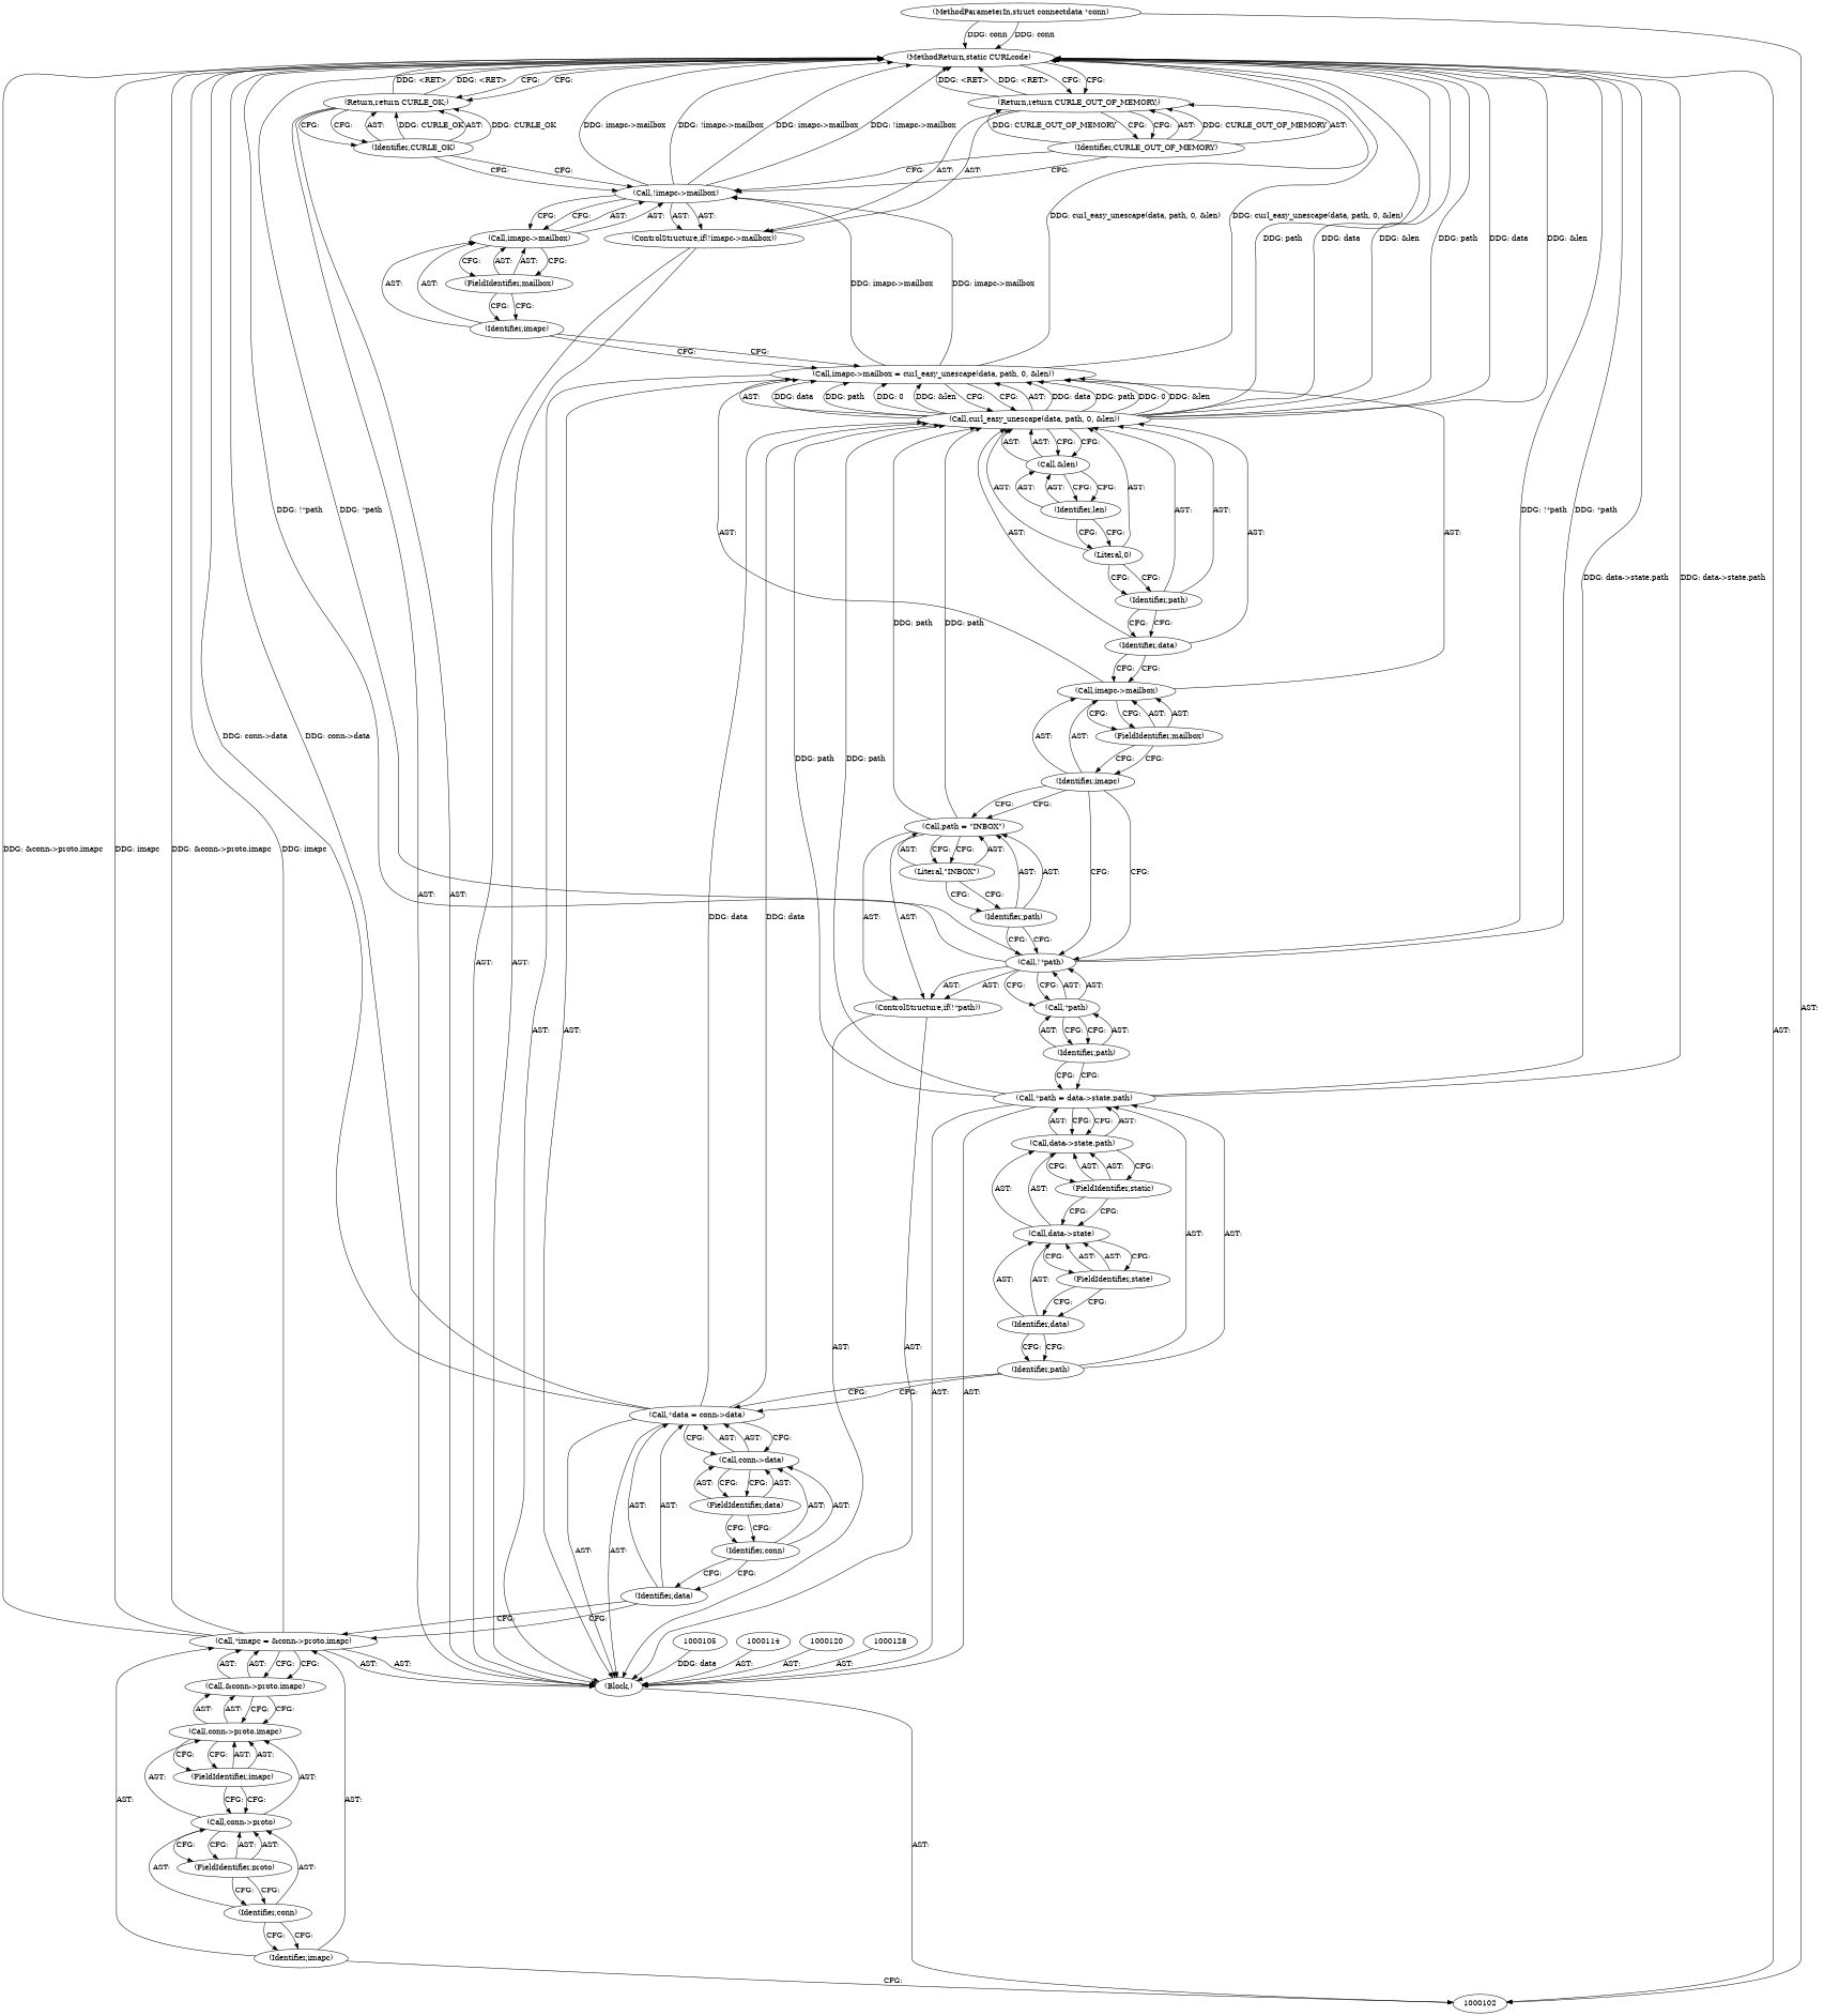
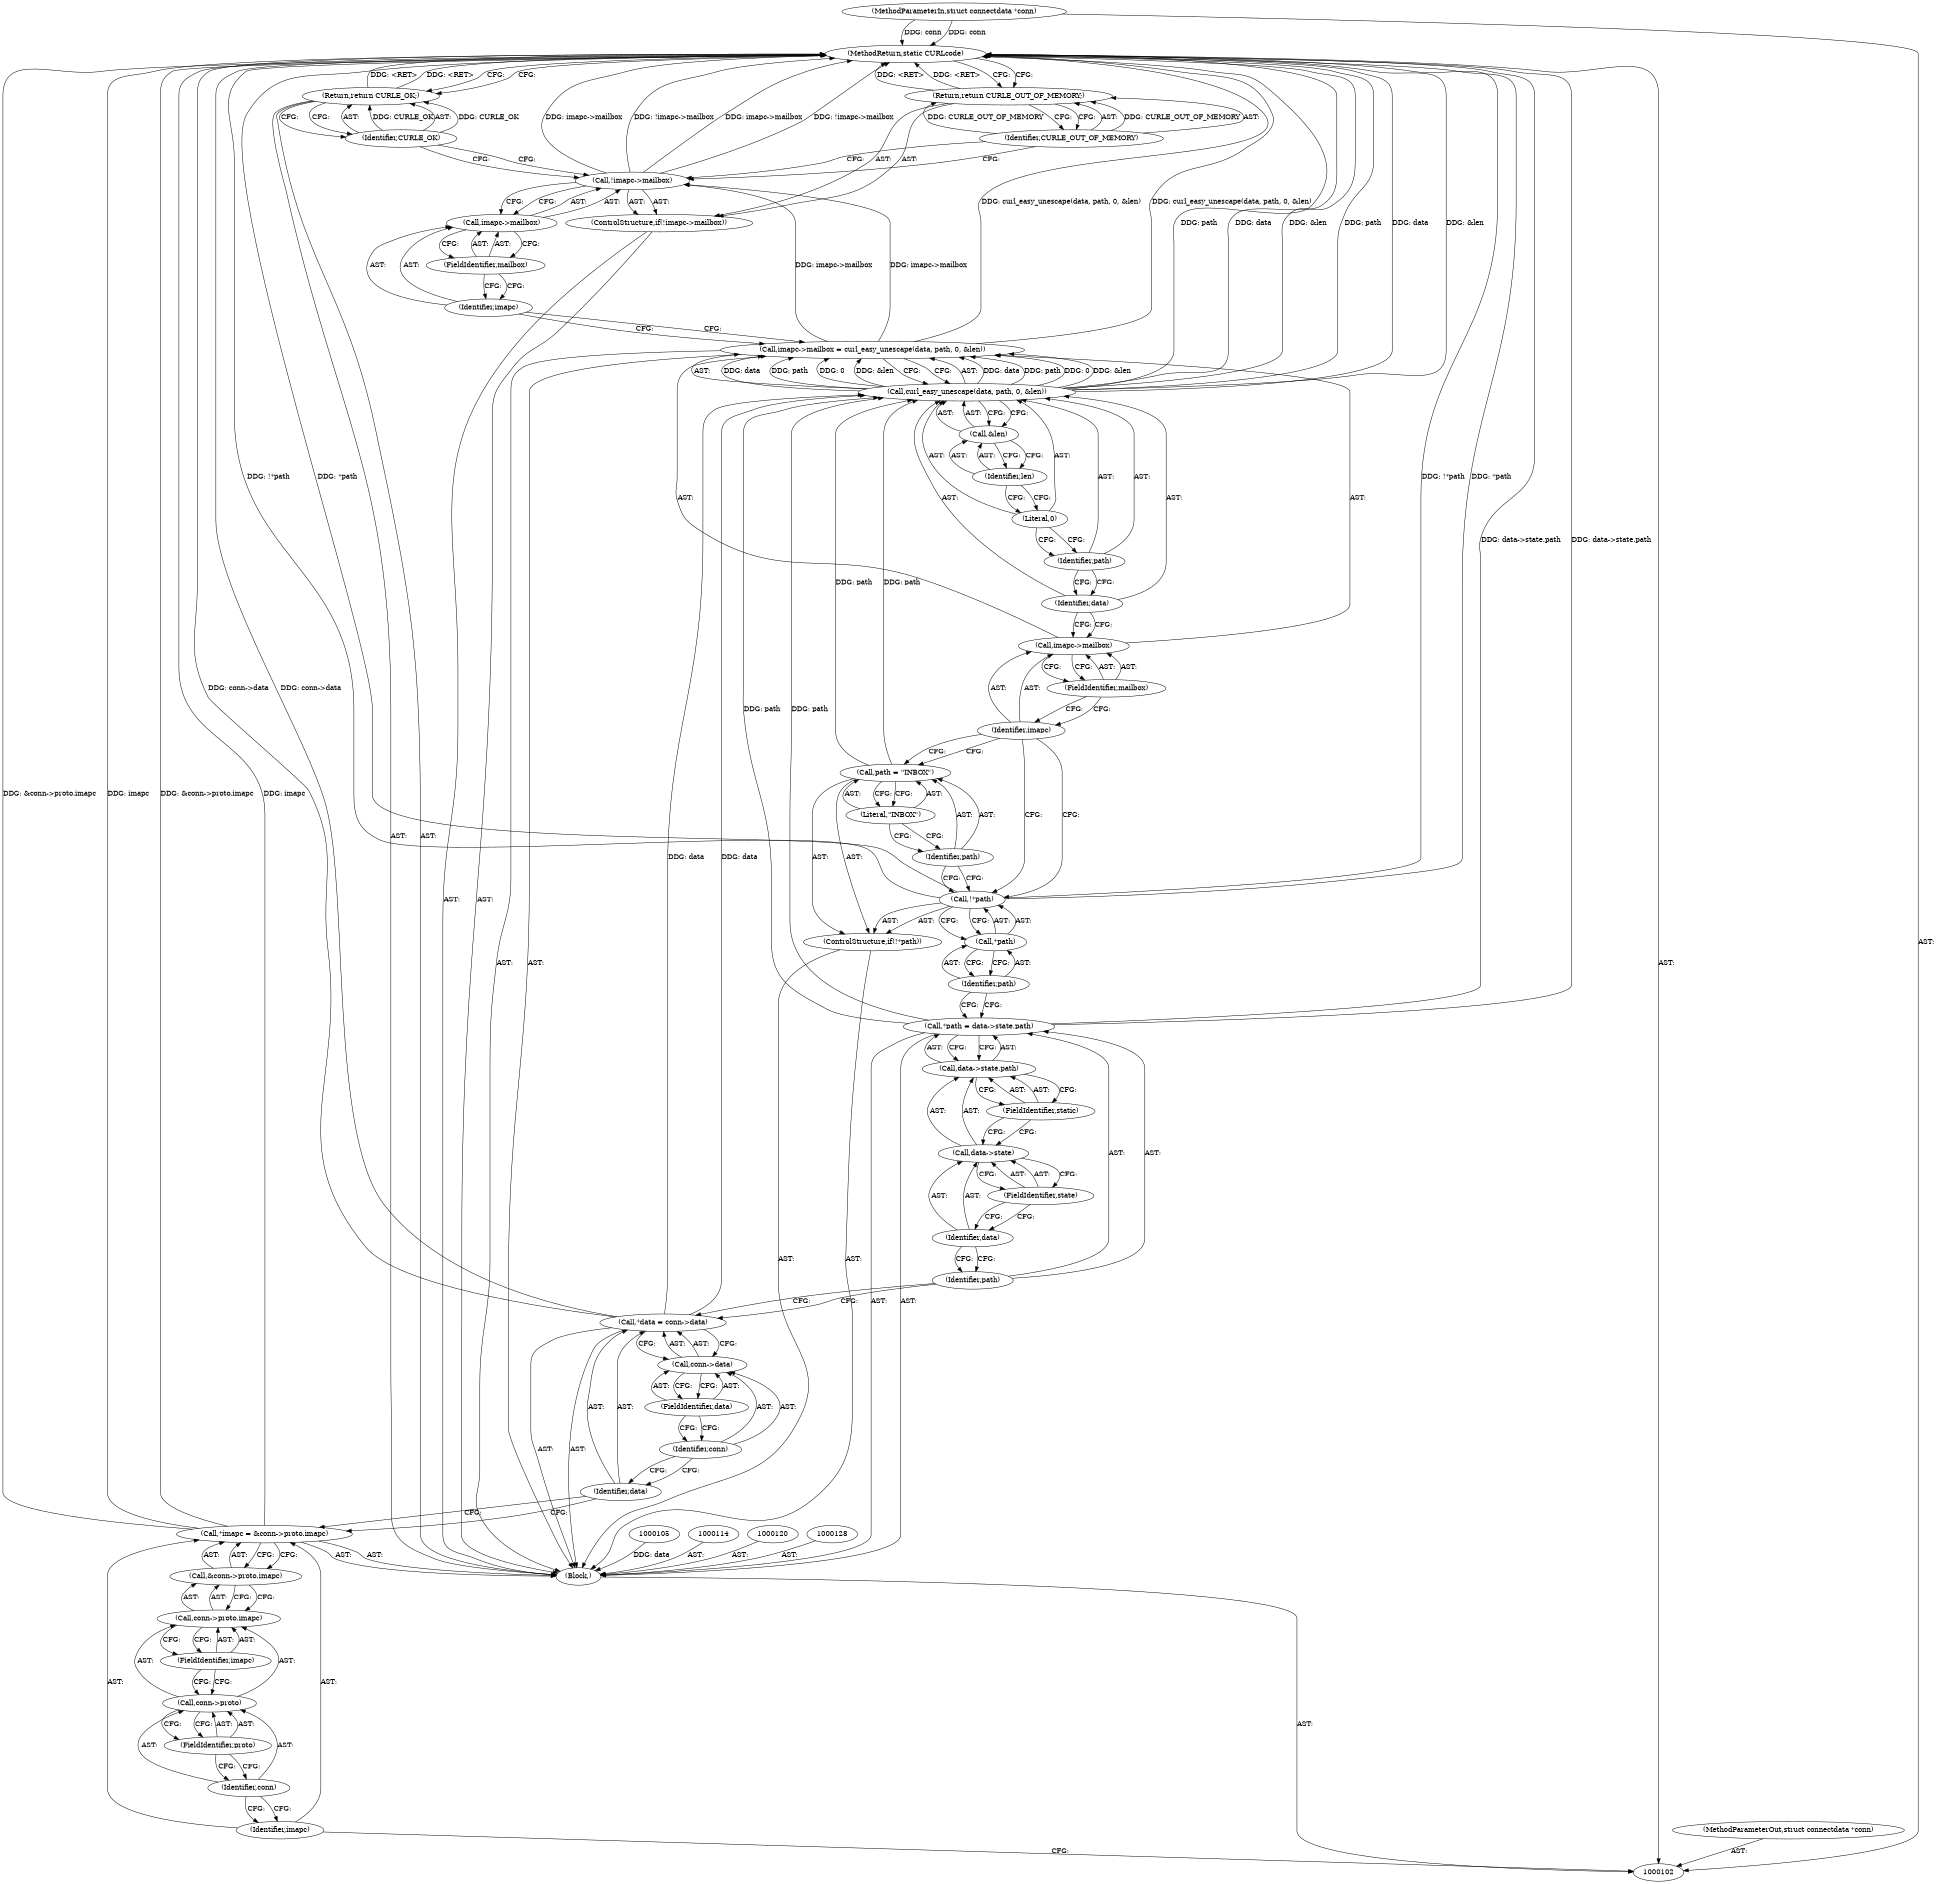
  digraph {
    n1 [label="(MethodReturn,static CURLcode)"]
    n2 [label="(Return,return CURLE_OUT_OF_MEMORY;)"]
    n3 [label="(Return,return CURLE_OK;)"]
    1000102
    n5 [label="(ControlStructure,if(!imapc->mailbox))"]
    n6 [label="(Identifier,CURLE_OUT_OF_MEMORY)"]
    n7 [label="(Block,)"]
    n8 [label="(Identifier,CURLE_OK)"]
    n9 [label="(MethodParameterIn,struct connectdata *conn)"]
+   n10 [label="(MethodParameterOut,struct connectdata *conn)"]
    n11 [label="(Literal,\"INBOX\")"]
    n12 [label="(Call,path = \"INBOX\")"]
    n13 [label="(Identifier,path)"]
    n14 [label="(Call,curl_easy_unescape(data, path, 0, &len))"]
    n15 [label="(ControlStructure,if(!*path))"]
    n16 [label="(Call,!*path)"]
    n17 [label="(Call,imapc->mailbox = curl_easy_unescape(data, path, 0, &len))"]
    n18 [label="(Call,&len)"]
    n19 [label="(Call,*path)"]
    n20 [label="(Call,!imapc->mailbox)"]
    n21 [label="(Identifier,len)"]
    n22 [label="(Call,imapc->mailbox)"]
    n23 [label="(Call,imapc->mailbox)"]
    n24 [label="(FieldIdentifier,mailbox)"]
    n25 [label="(Identifier,imapc)"]
    n26 [label="(Identifier,data)"]
    n27 [label="(Identifier,path)"]
    n28 [label="(Literal,0)"]
    n29 [label="(FieldIdentifier,mailbox)"]
    n30 [label="(Identifier,imapc)"]
    n31 [label="(Call,*imapc = &conn->proto.imapc)"]
    n32 [label="(Call,&conn->proto.imapc)"]
    n33 [label="(Call,conn->proto.imapc)"]
    n34 [label="(Identifier,imapc)"]
    n35 [label="(FieldIdentifier,imapc)"]
    n36 [label="(Call,conn->proto)"]
    n37 [label="(FieldIdentifier,proto)"]
    n38 [label="(Identifier,conn)"]
    n39 [label="(Call,*data = conn->data)"]
    n40 [label="(Call,conn->data)"]
    n41 [label="(FieldIdentifier,data)"]
    n42 [label="(Identifier,data)"]
    n43 [label="(Identifier,conn)"]
    n44 [label="(Call,*path = data->state.path)"]
    n45 [label="(Call,data->state.path)"]
    n46 [label="(FieldIdentifier,static)"]
    n47 [label="(Identifier,path)"]
    n48 [label="(Call,data->state)"]
    n49 [label="(FieldIdentifier,state)"]
    n50 [label="(Identifier,data)"]
    n51 [label="(Identifier,path)"]
    1000105
    1000114
    1000120
    1000128
    n1 -> n2 [label="CFG: "]
    n1 -> n2 [label="CFG: "]
    n1 -> n3 [label="CFG: "]
    n1 -> n3 [label="CFG: "]
    n1 -> 1000102 [label="AST: "]
    n2 -> n1 [label="DDG: <RET>"]
    n2 -> n1 [label="DDG: <RET>"]
    n2 -> n5 [label="AST: "]
    n2 -> n5 [label="AST: "]
    n2 -> n6 [label="CFG: "]
    n2 -> n6 [label="CFG: "]
    n3 -> n1 [label="DDG: <RET>"]
    n3 -> n1 [label="DDG: <RET>"]
    n3 -> n7 [label="AST: "]
    n3 -> n7 [label="AST: "]
    n3 -> n8 [label="CFG: "]
    n3 -> n8 [label="CFG: "]
    n5 -> n7 [label="AST: "]
    n5 -> n7 [label="AST: "]
    n6 -> n2 [label="AST: "]
    n6 -> n2 [label="DDG: CURLE_OUT_OF_MEMORY"]
    n6 -> n2 [label="AST: "]
    n6 -> n2 [label="DDG: CURLE_OUT_OF_MEMORY"]
    n6 -> n20 [label="CFG: "]
    n6 -> n20 [label="CFG: "]
    n7 -> 1000102 [label="AST: "]
    n8 -> n3 [label="AST: "]
    n8 -> n3 [label="DDG: CURLE_OK"]
    n8 -> n3 [label="AST: "]
    n8 -> n3 [label="DDG: CURLE_OK"]
    n8 -> n20 [label="CFG: "]
    n8 -> n20 [label="CFG: "]
    n9 -> n1 [label="DDG: conn"]
    n9 -> n1 [label="DDG: conn"]
    n9 -> 1000102 [label="AST: "]
+   n10 -> 1000102 [label="AST: "]
    n11 -> n12 [label="AST: "]
    n11 -> n12 [label="AST: "]
    n11 -> n13 [label="CFG: "]
    n11 -> n13 [label="CFG: "]
    n12 -> n11 [label="CFG: "]
    n12 -> n11 [label="CFG: "]
    n12 -> n14 [label="DDG: path"]
    n12 -> n14 [label="DDG: path"]
    n12 -> n15 [label="AST: "]
    n12 -> n15 [label="AST: "]
    n13 -> n12 [label="AST: "]
    n13 -> n12 [label="AST: "]
    n13 -> n16 [label="CFG: "]
    n13 -> n16 [label="CFG: "]
    n14 -> n1 [label="DDG: path"]
    n14 -> n1 [label="DDG: data"]
    n14 -> n1 [label="DDG: &len"]
    n14 -> n1 [label="DDG: path"]
    n14 -> n1 [label="DDG: data"]
    n14 -> n1 [label="DDG: &len"]
    n14 -> n17 [label="AST: "]
    n14 -> n17 [label="DDG: data"]
    n14 -> n17 [label="DDG: path"]
    n14 -> n17 [label="DDG: 0"]
    n14 -> n17 [label="DDG: &len"]
    n14 -> n17 [label="AST: "]
    n14 -> n17 [label="DDG: data"]
    n14 -> n17 [label="DDG: path"]
    n14 -> n17 [label="DDG: 0"]
    n14 -> n17 [label="DDG: &len"]
    n14 -> n18 [label="CFG: "]
    n14 -> n18 [label="CFG: "]
    n15 -> n7 [label="AST: "]
    n15 -> n7 [label="AST: "]
    n16 -> n1 [label="DDG: !*path"]
    n16 -> n1 [label="DDG: *path"]
    n16 -> n1 [label="DDG: !*path"]
    n16 -> n1 [label="DDG: *path"]
    n16 -> n15 [label="AST: "]
    n16 -> n15 [label="AST: "]
    n16 -> n19 [label="CFG: "]
    n16 -> n19 [label="CFG: "]
    n17 -> n1 [label="DDG: curl_easy_unescape(data, path, 0, &len)"]
    n17 -> n1 [label="DDG: curl_easy_unescape(data, path, 0, &len)"]
    n17 -> n7 [label="AST: "]
    n17 -> n7 [label="AST: "]
    n17 -> n14 [label="CFG: "]
    n17 -> n14 [label="CFG: "]
    n17 -> n20 [label="DDG: imapc->mailbox"]
    n17 -> n20 [label="DDG: imapc->mailbox"]
    n18 -> n14 [label="AST: "]
    n18 -> n14 [label="AST: "]
    n18 -> n21 [label="CFG: "]
    n18 -> n21 [label="CFG: "]
    n19 -> n16 [label="AST: "]
    n19 -> n16 [label="AST: "]
    n19 -> n51 [label="CFG: "]
    n19 -> n51 [label="CFG: "]
    n20 -> n1 [label="DDG: imapc->mailbox"]
    n20 -> n1 [label="DDG: !imapc->mailbox"]
    n20 -> n1 [label="DDG: imapc->mailbox"]
    n20 -> n1 [label="DDG: !imapc->mailbox"]
    n20 -> n5 [label="AST: "]
    n20 -> n5 [label="AST: "]
    n20 -> n22 [label="CFG: "]
    n20 -> n22 [label="CFG: "]
    n21 -> n18 [label="AST: "]
    n21 -> n18 [label="AST: "]
    n21 -> n28 [label="CFG: "]
    n21 -> n28 [label="CFG: "]
    n22 -> n20 [label="AST: "]
    n22 -> n20 [label="AST: "]
    n22 -> n29 [label="CFG: "]
    n22 -> n29 [label="CFG: "]
    n23 -> n17 [label="AST: "]
    n23 -> n17 [label="AST: "]
    n23 -> n24 [label="CFG: "]
    n23 -> n24 [label="CFG: "]
    n24 -> n23 [label="AST: "]
    n24 -> n23 [label="AST: "]
    n24 -> n25 [label="CFG: "]
    n24 -> n25 [label="CFG: "]
    n25 -> n12 [label="CFG: "]
    n25 -> n12 [label="CFG: "]
    n25 -> n16 [label="CFG: "]
    n25 -> n16 [label="CFG: "]
    n25 -> n23 [label="AST: "]
    n25 -> n23 [label="AST: "]
    n26 -> n14 [label="AST: "]
    n26 -> n14 [label="AST: "]
    n26 -> n23 [label="CFG: "]
    n26 -> n23 [label="CFG: "]
    n27 -> n14 [label="AST: "]
    n27 -> n14 [label="AST: "]
    n27 -> n26 [label="CFG: "]
    n27 -> n26 [label="CFG: "]
    n28 -> n14 [label="AST: "]
    n28 -> n14 [label="AST: "]
    n28 -> n27 [label="CFG: "]
    n28 -> n27 [label="CFG: "]
    n29 -> n22 [label="AST: "]
    n29 -> n22 [label="AST: "]
    n29 -> n30 [label="CFG: "]
    n29 -> n30 [label="CFG: "]
    n30 -> n17 [label="CFG: "]
    n30 -> n17 [label="CFG: "]
    n30 -> n22 [label="AST: "]
    n30 -> n22 [label="AST: "]
    n31 -> n1 [label="DDG: &conn->proto.imapc"]
    n31 -> n1 [label="DDG: imapc"]
    n31 -> n1 [label="DDG: &conn->proto.imapc"]
    n31 -> n1 [label="DDG: imapc"]
    n31 -> n7 [label="AST: "]
    n31 -> n7 [label="AST: "]
    n31 -> n32 [label="CFG: "]
    n31 -> n32 [label="CFG: "]
    n32 -> n31 [label="AST: "]
    n32 -> n31 [label="AST: "]
    n32 -> n33 [label="CFG: "]
    n32 -> n33 [label="CFG: "]
    n33 -> n32 [label="AST: "]
    n33 -> n32 [label="AST: "]
    n33 -> n35 [label="CFG: "]
    n33 -> n35 [label="CFG: "]
    n34 -> 1000102 [label="CFG: "]
    n34 -> n31 [label="AST: "]
    n34 -> n31 [label="AST: "]
    n35 -> n33 [label="AST: "]
    n35 -> n33 [label="AST: "]
    n35 -> n36 [label="CFG: "]
    n35 -> n36 [label="CFG: "]
    n36 -> n33 [label="AST: "]
    n36 -> n33 [label="AST: "]
    n36 -> n37 [label="CFG: "]
    n36 -> n37 [label="CFG: "]
    n37 -> n36 [label="AST: "]
    n37 -> n36 [label="AST: "]
    n37 -> n38 [label="CFG: "]
    n37 -> n38 [label="CFG: "]
    n38 -> n34 [label="CFG: "]
    n38 -> n34 [label="CFG: "]
    n38 -> n36 [label="AST: "]
    n38 -> n36 [label="AST: "]
    n39 -> n1 [label="DDG: conn->data"]
    n39 -> n1 [label="DDG: conn->data"]
    n39 -> n7 [label="AST: "]
    n39 -> n7 [label="AST: "]
    n39 -> n14 [label="DDG: data"]
    n39 -> n14 [label="DDG: data"]
    n39 -> n40 [label="CFG: "]
    n39 -> n40 [label="CFG: "]
    n40 -> n39 [label="AST: "]
    n40 -> n39 [label="AST: "]
    n40 -> n41 [label="CFG: "]
    n40 -> n41 [label="CFG: "]
    n41 -> n40 [label="AST: "]
    n41 -> n40 [label="AST: "]
    n41 -> n43 [label="CFG: "]
    n41 -> n43 [label="CFG: "]
    n42 -> n31 [label="CFG: "]
    n42 -> n31 [label="CFG: "]
    n42 -> n39 [label="AST: "]
    n42 -> n39 [label="AST: "]
    n43 -> n40 [label="AST: "]
    n43 -> n40 [label="AST: "]
    n43 -> n42 [label="CFG: "]
    n43 -> n42 [label="CFG: "]
    n44 -> n1 [label="DDG: data->state.path"]
    n44 -> n1 [label="DDG: data->state.path"]
    n44 -> n7 [label="AST: "]
    n44 -> n7 [label="AST: "]
    n44 -> n14 [label="DDG: path"]
    n44 -> n14 [label="DDG: path"]
    n44 -> n45 [label="CFG: "]
    n44 -> n45 [label="CFG: "]
    n45 -> n44 [label="AST: "]
    n45 -> n44 [label="AST: "]
    n45 -> n46 [label="CFG: "]
    n45 -> n46 [label="CFG: "]
    n46 -> n45 [label="AST: "]
    n46 -> n45 [label="AST: "]
    n46 -> n48 [label="CFG: "]
    n46 -> n48 [label="CFG: "]
    n47 -> n39 [label="CFG: "]
    n47 -> n39 [label="CFG: "]
    n47 -> n44 [label="AST: "]
    n47 -> n44 [label="AST: "]
    n48 -> n45 [label="AST: "]
    n48 -> n45 [label="AST: "]
    n48 -> n49 [label="CFG: "]
    n48 -> n49 [label="CFG: "]
    n49 -> n48 [label="AST: "]
    n49 -> n48 [label="AST: "]
    n49 -> n50 [label="CFG: "]
    n49 -> n50 [label="CFG: "]
    n50 -> n47 [label="CFG: "]
    n50 -> n47 [label="CFG: "]
    n50 -> n48 [label="AST: "]
    n50 -> n48 [label="AST: "]
    n51 -> n19 [label="AST: "]
    n51 -> n19 [label="AST: "]
    n51 -> n44 [label="CFG: "]
    n51 -> n44 [label="CFG: "]
    1000105 -> n7 [label="DDG: data"]
    1000114 -> n7 [label="AST: "]
    1000120 -> n7 [label="AST: "]
    1000128 -> n7 [label="AST: "]
  }
